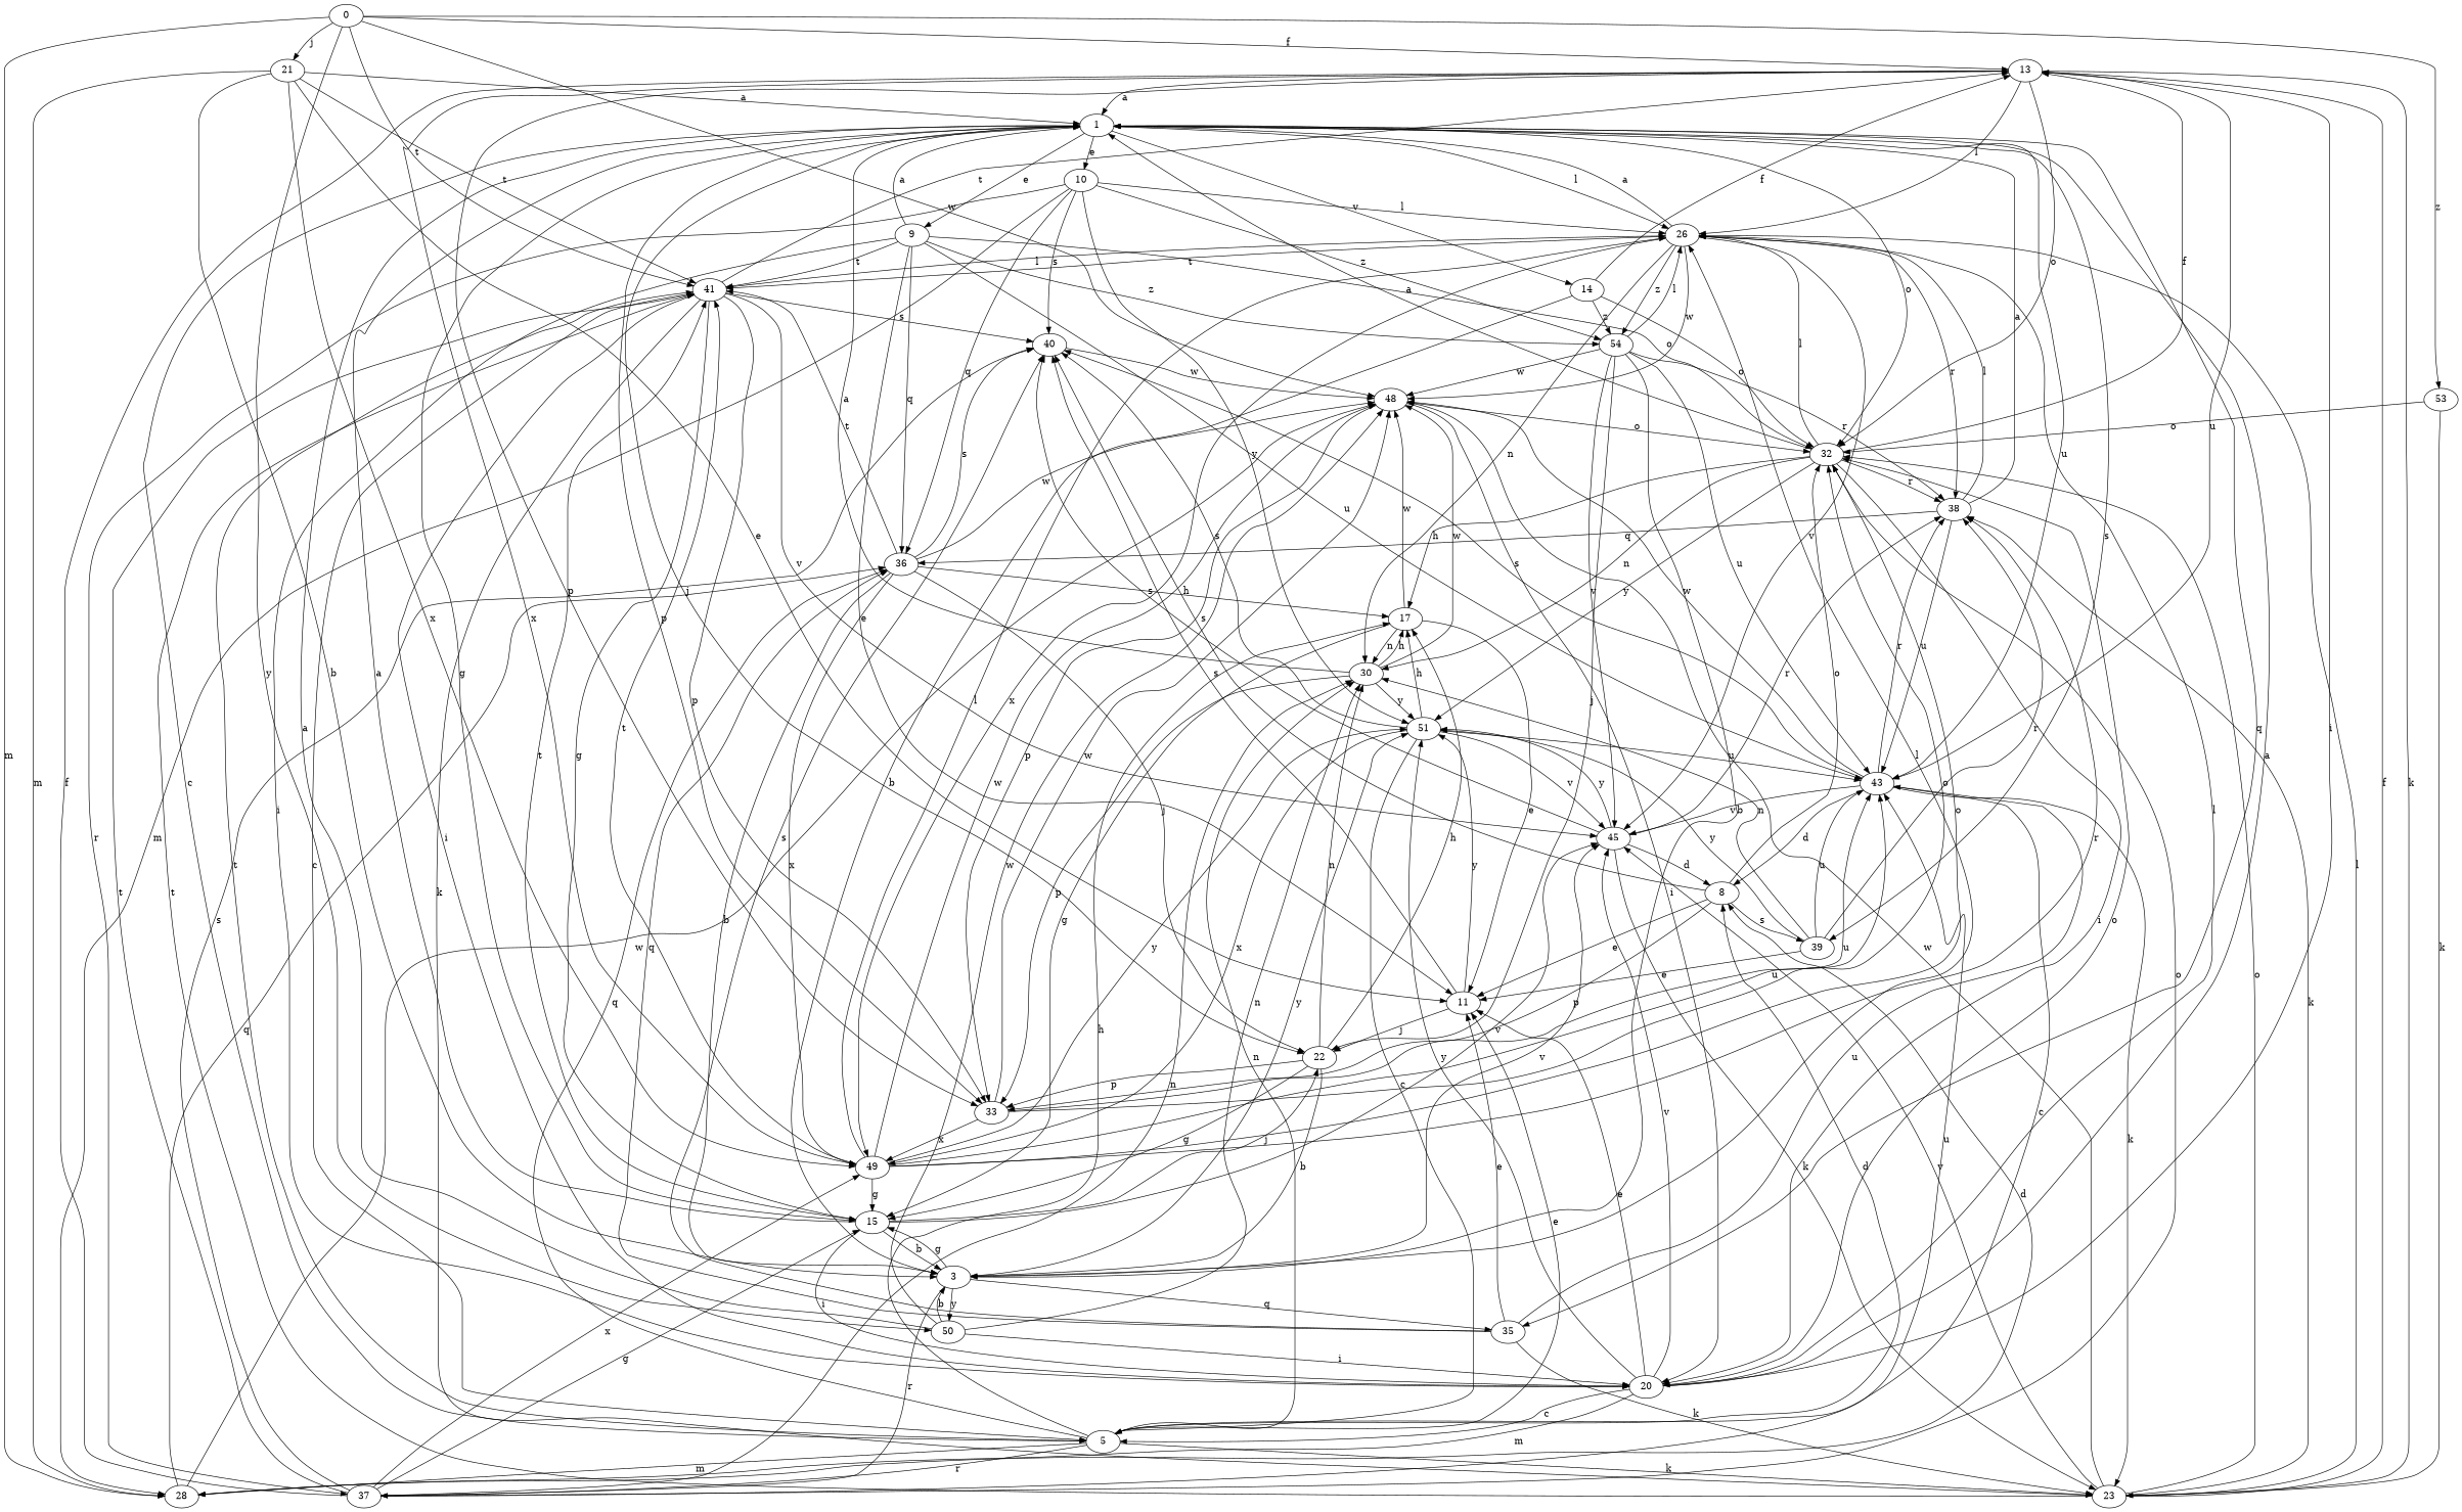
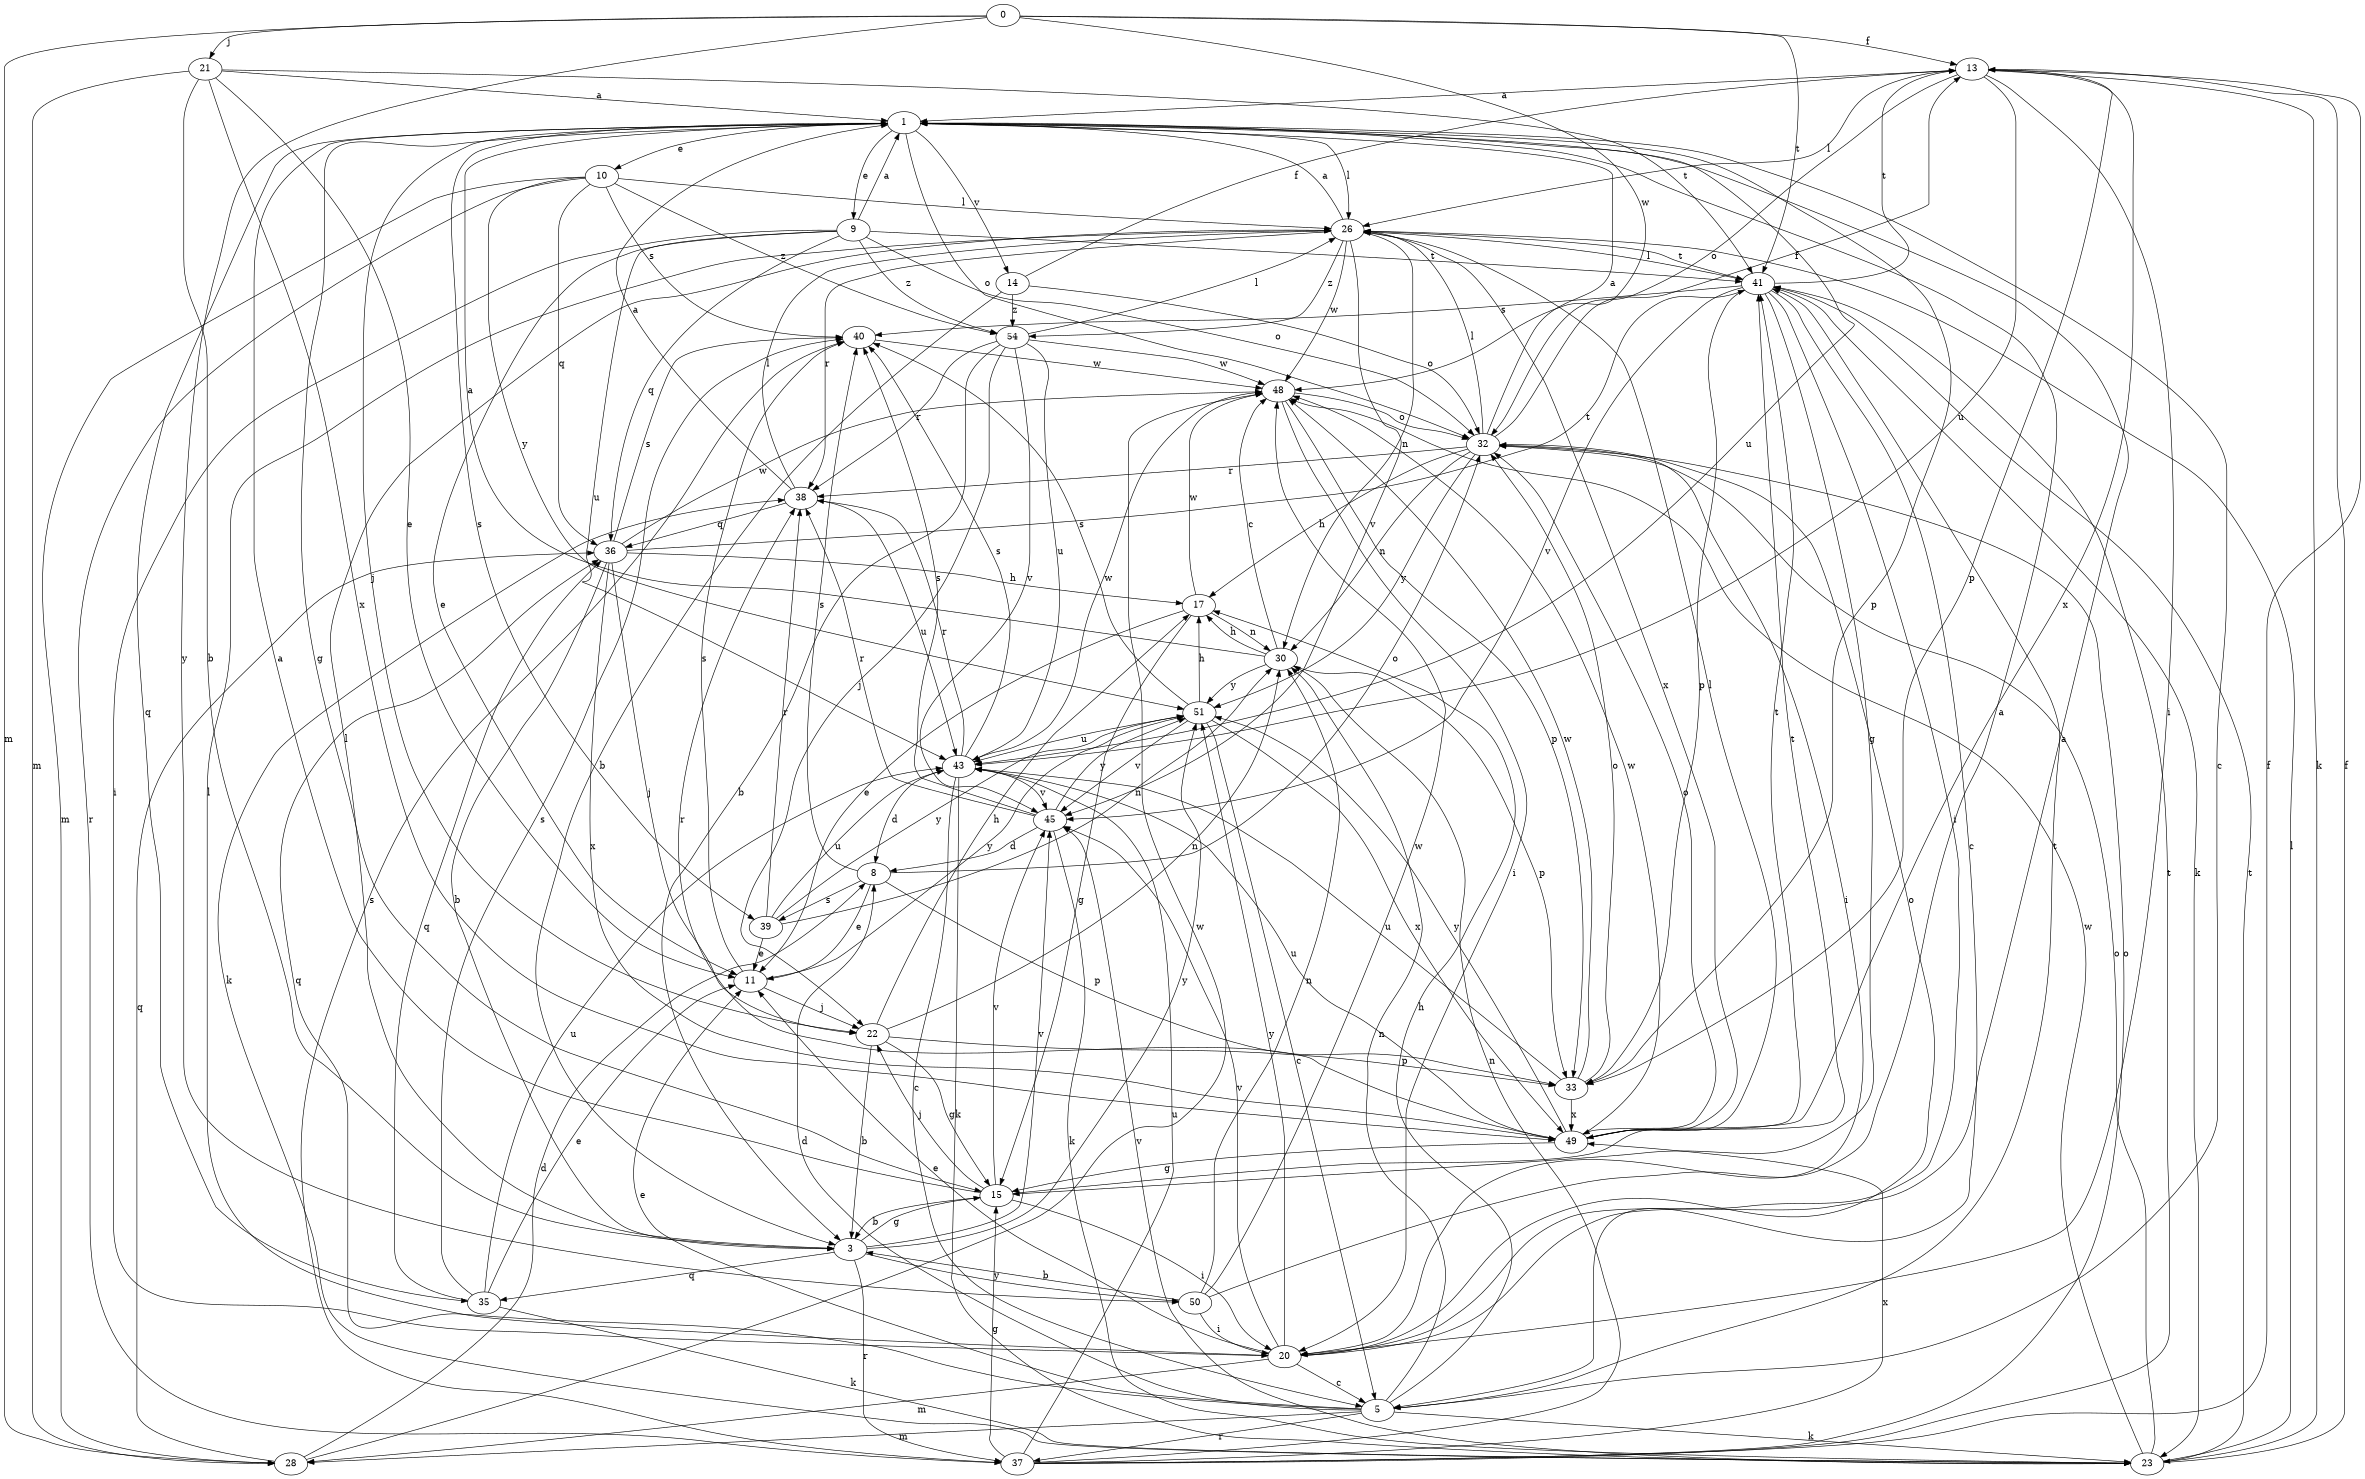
  strict digraph {
    0
    13
    21
    28
    41
    48
    50
-   53
    1
    26
    32
    33
    43
    23
    20
    49
    3
    11
    8
    36
    5
    15
    45
    40
    30
    9
    10
    22
    35
    39
    n31 [label=14]
    37
    17
    54
    51
    38
    0 -> 13 [label=f]
    0 -> 21 [label=j]
    0 -> 28 [label=m]
    0 -> 41 [label=t]
    0 -> 48 [label=w]
    0 -> 50 [label=y]
-   0 -> 53 [label=z]
    13 -> 1 [label=a]
    13 -> 26 [label=l]
    13 -> 32 [label=o]
    13 -> 33 [label=p]
    13 -> 43 [label=u]
    13 -> 23 [label=k]
    13 -> 20 [label=i]
    13 -> 49 [label=x]
    21 -> 28 [label=m]
    21 -> 41 [label=t]
    21 -> 1 [label=a]
    21 -> 49 [label=x]
    21 -> 3 [label=b]
    21 -> 11 [label=e]
    28 -> 48 [label=w]
    28 -> 8 [label=d]
    28 -> 36 [label=q]
    41 -> 13 [label=t]
    41 -> 26 [label=l]
    41 -> 33 [label=p]
    41 -> 23 [label=k]
    41 -> 20 [label=i]
    41 -> 5 [label=c]
    41 -> 15 [label=g]
    41 -> 45 [label=v]
    41 -> 40 [label=s]
    48 -> 32 [label=o]
    48 -> 33 [label=p]
    48 -> 20 [label=i]
    50 -> 48 [label=w]
    50 -> 1 [label=a]
    50 -> 20 [label=i]
    50 -> 3 [label=b]
    50 -> 30 [label=n]
-   53 -> 32 [label=o]
-   53 -> 23 [label=k]
    1 -> 26 [label=l]
    1 -> 32 [label=o]
    1 -> 33 [label=p]
    1 -> 43 [label=u]
    1 -> 5 [label=c]
    1 -> 15 [label=g]
    1 -> 9 [label=e]
    1 -> 10 [label=e]
    1 -> 22 [label=j]
    1 -> 35 [label=q]
    1 -> 39 [label=s]
    1 -> n31 [label=v]
    26 -> 41 [label=t]
    26 -> 48 [label=w]
    26 -> 1 [label=a]
    26 -> 49 [label=x]
    26 -> 45 [label=v]
    26 -> 30 [label=n]
    26 -> 54 [label=z]
    26 -> 38 [label=r]
    32 -> 13 [label=f]
    32 -> 1 [label=a]
    32 -> 26 [label=l]
    32 -> 20 [label=i]
    32 -> 30 [label=n]
    32 -> 17 [label=h]
    32 -> 51 [label=y]
    32 -> 38 [label=r]
    33 -> 48 [label=w]
    33 -> 32 [label=o]
    33 -> 43 [label=u]
    33 -> 49 [label=x]
    43 -> 48 [label=w]
    43 -> 23 [label=k]
    43 -> 8 [label=d]
    43 -> 5 [label=c]
    43 -> 45 [label=v]
    43 -> 40 [label=s]
    43 -> 38 [label=r]
    23 -> 13 [label=f]
    23 -> 41 [label=t]
    23 -> 48 [label=w]
    23 -> 26 [label=l]
    23 -> 32 [label=o]
    23 -> 45 [label=v]
    23 -> 38 [label=k]
    20 -> 28 [label=m]
    20 -> 1 [label=a]
    20 -> 26 [label=l]
    20 -> 32 [label=o]
    20 -> 11 [label=e]
    20 -> 5 [label=c]
    20 -> 45 [label=v]
    20 -> 51 [label=y]
    49 -> 41 [label=t]
    49 -> 48 [label=w]
    49 -> 26 [label=l]
    49 -> 32 [label=o]
    49 -> 43 [label=u]
    49 -> 15 [label=g]
    49 -> 51 [label=y]
    49 -> 38 [label=r]
    3 -> 50 [label=y]
    3 -> 26 [label=l]
    3 -> 15 [label=g]
    3 -> 45 [label=v]
    3 -> 35 [label=q]
    3 -> 37 [label=r]
    3 -> 51 [label=y]
    11 -> 40 [label=s]
    11 -> 22 [label=j]
    11 -> 51 [label=y]
    8 -> 32 [label=o]
    8 -> 33 [label=p]
    8 -> 11 [label=e]
    8 -> 40 [label=s]
    8 -> 39 [label=s]
    36 -> 41 [label=t]
    36 -> 48 [label=w]
    36 -> 49 [label=x]
    36 -> 3 [label=b]
    36 -> 40 [label=s]
    36 -> 22 [label=j]
    36 -> 17 [label=h]
    5 -> 28 [label=m]
    5 -> 41 [label=t]
    5 -> 23 [label=k]
    5 -> 11 [label=e]
    5 -> 8 [label=d]
    5 -> 36 [label=q]
    5 -> 30 [label=n]
    5 -> 37 [label=r]
    5 -> 17 [label=h]
    15 -> 41 [label=t]
    15 -> 1 [label=a]
    15 -> 20 [label=i]
    15 -> 3 [label=b]
    15 -> 45 [label=v]
    15 -> 22 [label=j]
    45 -> 23 [label=k]
    45 -> 8 [label=d]
    45 -> 40 [label=s]
    45 -> 51 [label=y]
    45 -> 38 [label=r]
    40 -> 48 [label=w]
-   30 -> 48 [label=w]
+   30 -> 48 [label=c]
    30 -> 1 [label=a]
    30 -> 33 [label=p]
    30 -> 17 [label=h]
    30 -> 51 [label=y]
    9 -> 41 [label=t]
    9 -> 1 [label=a]
    9 -> 32 [label=o]
    9 -> 43 [label=u]
    9 -> 20 [label=i]
    9 -> 11 [label=e]
    9 -> 36 [label=q]
    9 -> 54 [label=z]
    10 -> 28 [label=m]
    10 -> 26 [label=l]
    10 -> 36 [label=q]
    10 -> 40 [label=s]
    10 -> 37 [label=r]
    10 -> 54 [label=z]
    10 -> 51 [label=y]
    22 -> 33 [label=p]
    22 -> 3 [label=b]
    22 -> 15 [label=g]
    22 -> 30 [label=n]
    22 -> 17 [label=h]
    35 -> 43 [label=u]
    35 -> 23 [label=k]
    35 -> 11 [label=e]
    35 -> 36 [label=q]
    35 -> 40 [label=s]
    39 -> 43 [label=u]
    39 -> 11 [label=e]
    39 -> 30 [label=n]
    39 -> 51 [label=y]
    39 -> 38 [label=r]
    n31 -> 13 [label=f]
    n31 -> 32 [label=o]
    n31 -> 3 [label=b]
    n31 -> 54 [label=z]
    37 -> 13 [label=f]
    37 -> 41 [label=t]
    37 -> 32 [label=o]
    37 -> 43 [label=u]
    37 -> 49 [label=x]
    37 -> 15 [label=g]
    37 -> 40 [label=s]
    37 -> 30 [label=n]
    17 -> 48 [label=w]
    17 -> 11 [label=e]
    17 -> 15 [label=g]
    17 -> 30 [label=n]
    54 -> 48 [label=w]
    54 -> 26 [label=l]
    54 -> 43 [label=u]
    54 -> 3 [label=b]
    54 -> 45 [label=v]
    54 -> 22 [label=j]
    54 -> 38 [label=r]
    51 -> 43 [label=u]
    51 -> 49 [label=x]
    51 -> 5 [label=c]
    51 -> 45 [label=v]
    51 -> 40 [label=s]
    51 -> 17 [label=h]
    38 -> 1 [label=a]
    38 -> 26 [label=l]
    38 -> 43 [label=u]
    38 -> 36 [label=q]
  }
